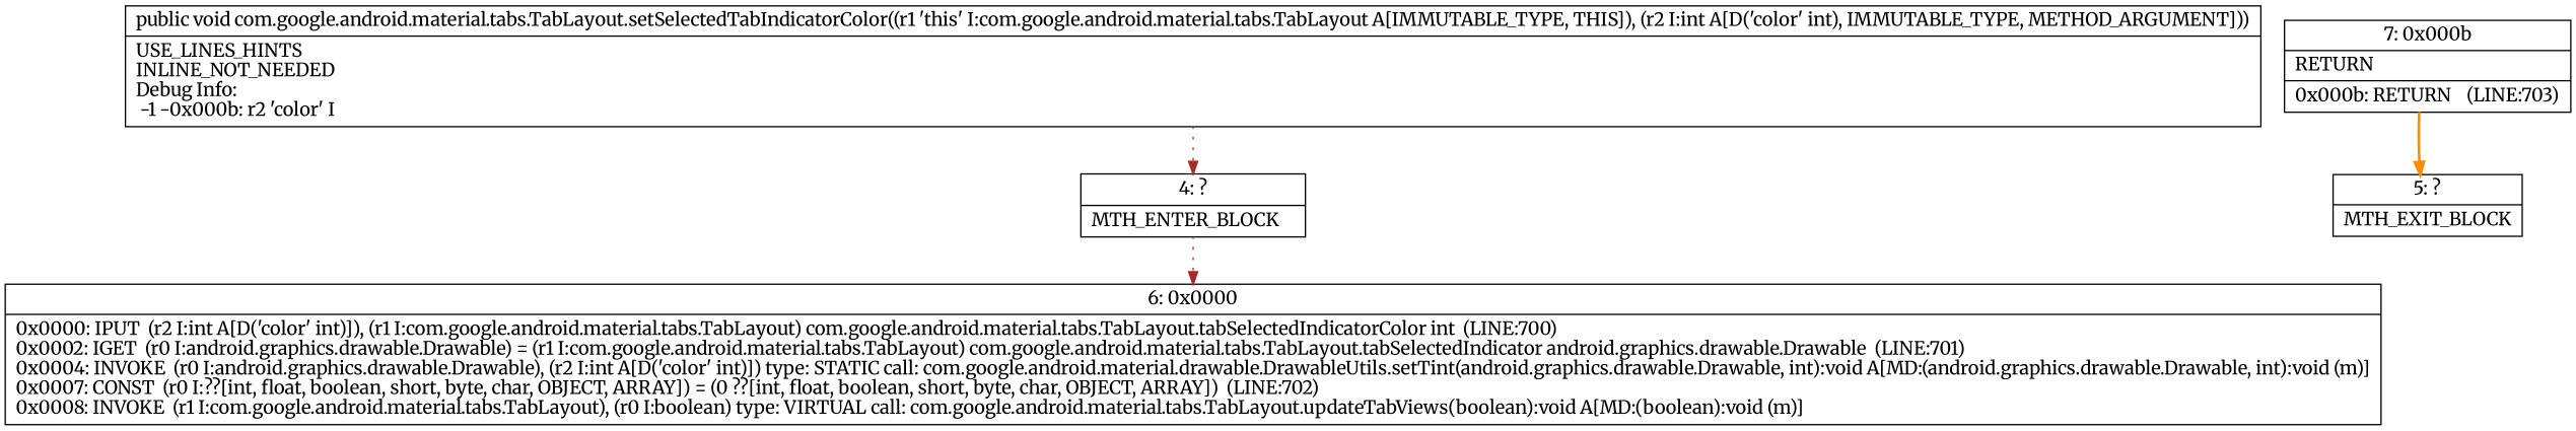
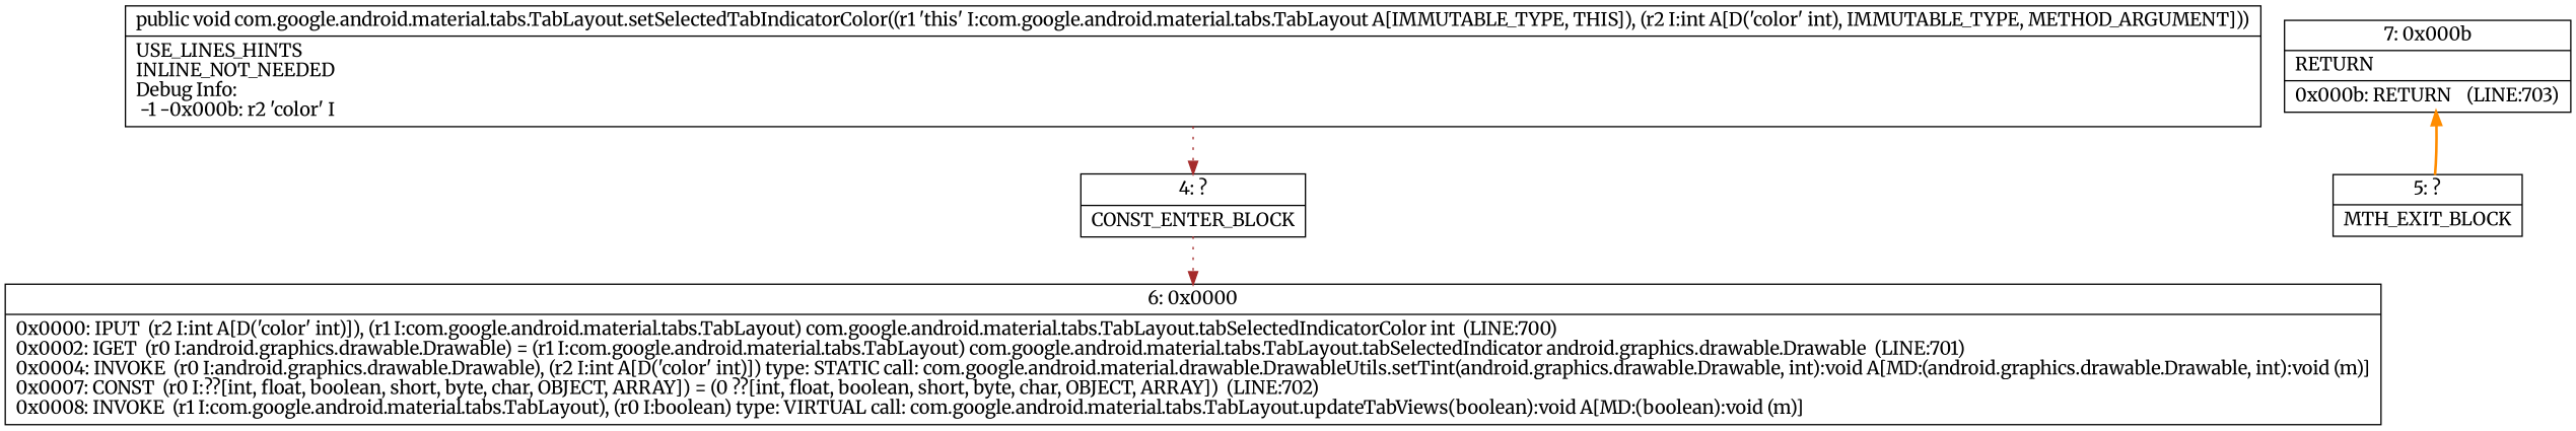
  digraph {
    fontname=Merriweather
    node [fontname=Merriweather shape=record]
    edge [color=brown fontname=Merriweather style=dotted]
-   n1 [label="{4\:\ ?|MTH_ENTER_BLOCK\l}"]
+   n1 [label="{4\:\ ?|CONST_ENTER_BLOCK\l}"]
    n2 [label="{6\:\ 0x0000|0x0000: IPUT  (r2 I:int A[D('color' int)]), (r1 I:com.google.android.material.tabs.TabLayout) com.google.android.material.tabs.TabLayout.tabSelectedIndicatorColor int  (LINE:700)\l0x0002: IGET  (r0 I:android.graphics.drawable.Drawable) = (r1 I:com.google.android.material.tabs.TabLayout) com.google.android.material.tabs.TabLayout.tabSelectedIndicator android.graphics.drawable.Drawable  (LINE:701)\l0x0004: INVOKE  (r0 I:android.graphics.drawable.Drawable), (r2 I:int A[D('color' int)]) type: STATIC call: com.google.android.material.drawable.DrawableUtils.setTint(android.graphics.drawable.Drawable, int):void A[MD:(android.graphics.drawable.Drawable, int):void (m)]\l0x0007: CONST  (r0 I:??[int, float, boolean, short, byte, char, OBJECT, ARRAY]) = (0 ??[int, float, boolean, short, byte, char, OBJECT, ARRAY])  (LINE:702)\l0x0008: INVOKE  (r1 I:com.google.android.material.tabs.TabLayout), (r0 I:boolean) type: VIRTUAL call: com.google.android.material.tabs.TabLayout.updateTabViews(boolean):void A[MD:(boolean):void (m)]\l}"]
    n3 [label="{7\:\ 0x000b|RETURN\l|0x000b: RETURN    (LINE:703)\l}"]
    n4 [label="{5\:\ ?|MTH_EXIT_BLOCK\l}"]
    n5 [label="{public void com.google.android.material.tabs.TabLayout.setSelectedTabIndicatorColor((r1 'this' I:com.google.android.material.tabs.TabLayout A[IMMUTABLE_TYPE, THIS]), (r2 I:int A[D('color' int), IMMUTABLE_TYPE, METHOD_ARGUMENT]))  | USE_LINES_HINTS\lINLINE_NOT_NEEDED\lDebug Info:\l  \-1 \-0x000b: r2 'color' I\l}"]
    n1 -> n2
-   n3 -> n4 [color=darkorange style=bold]
+   n4 -> n3 [color=darkorange style=bold]
    n5 -> n1
  }
